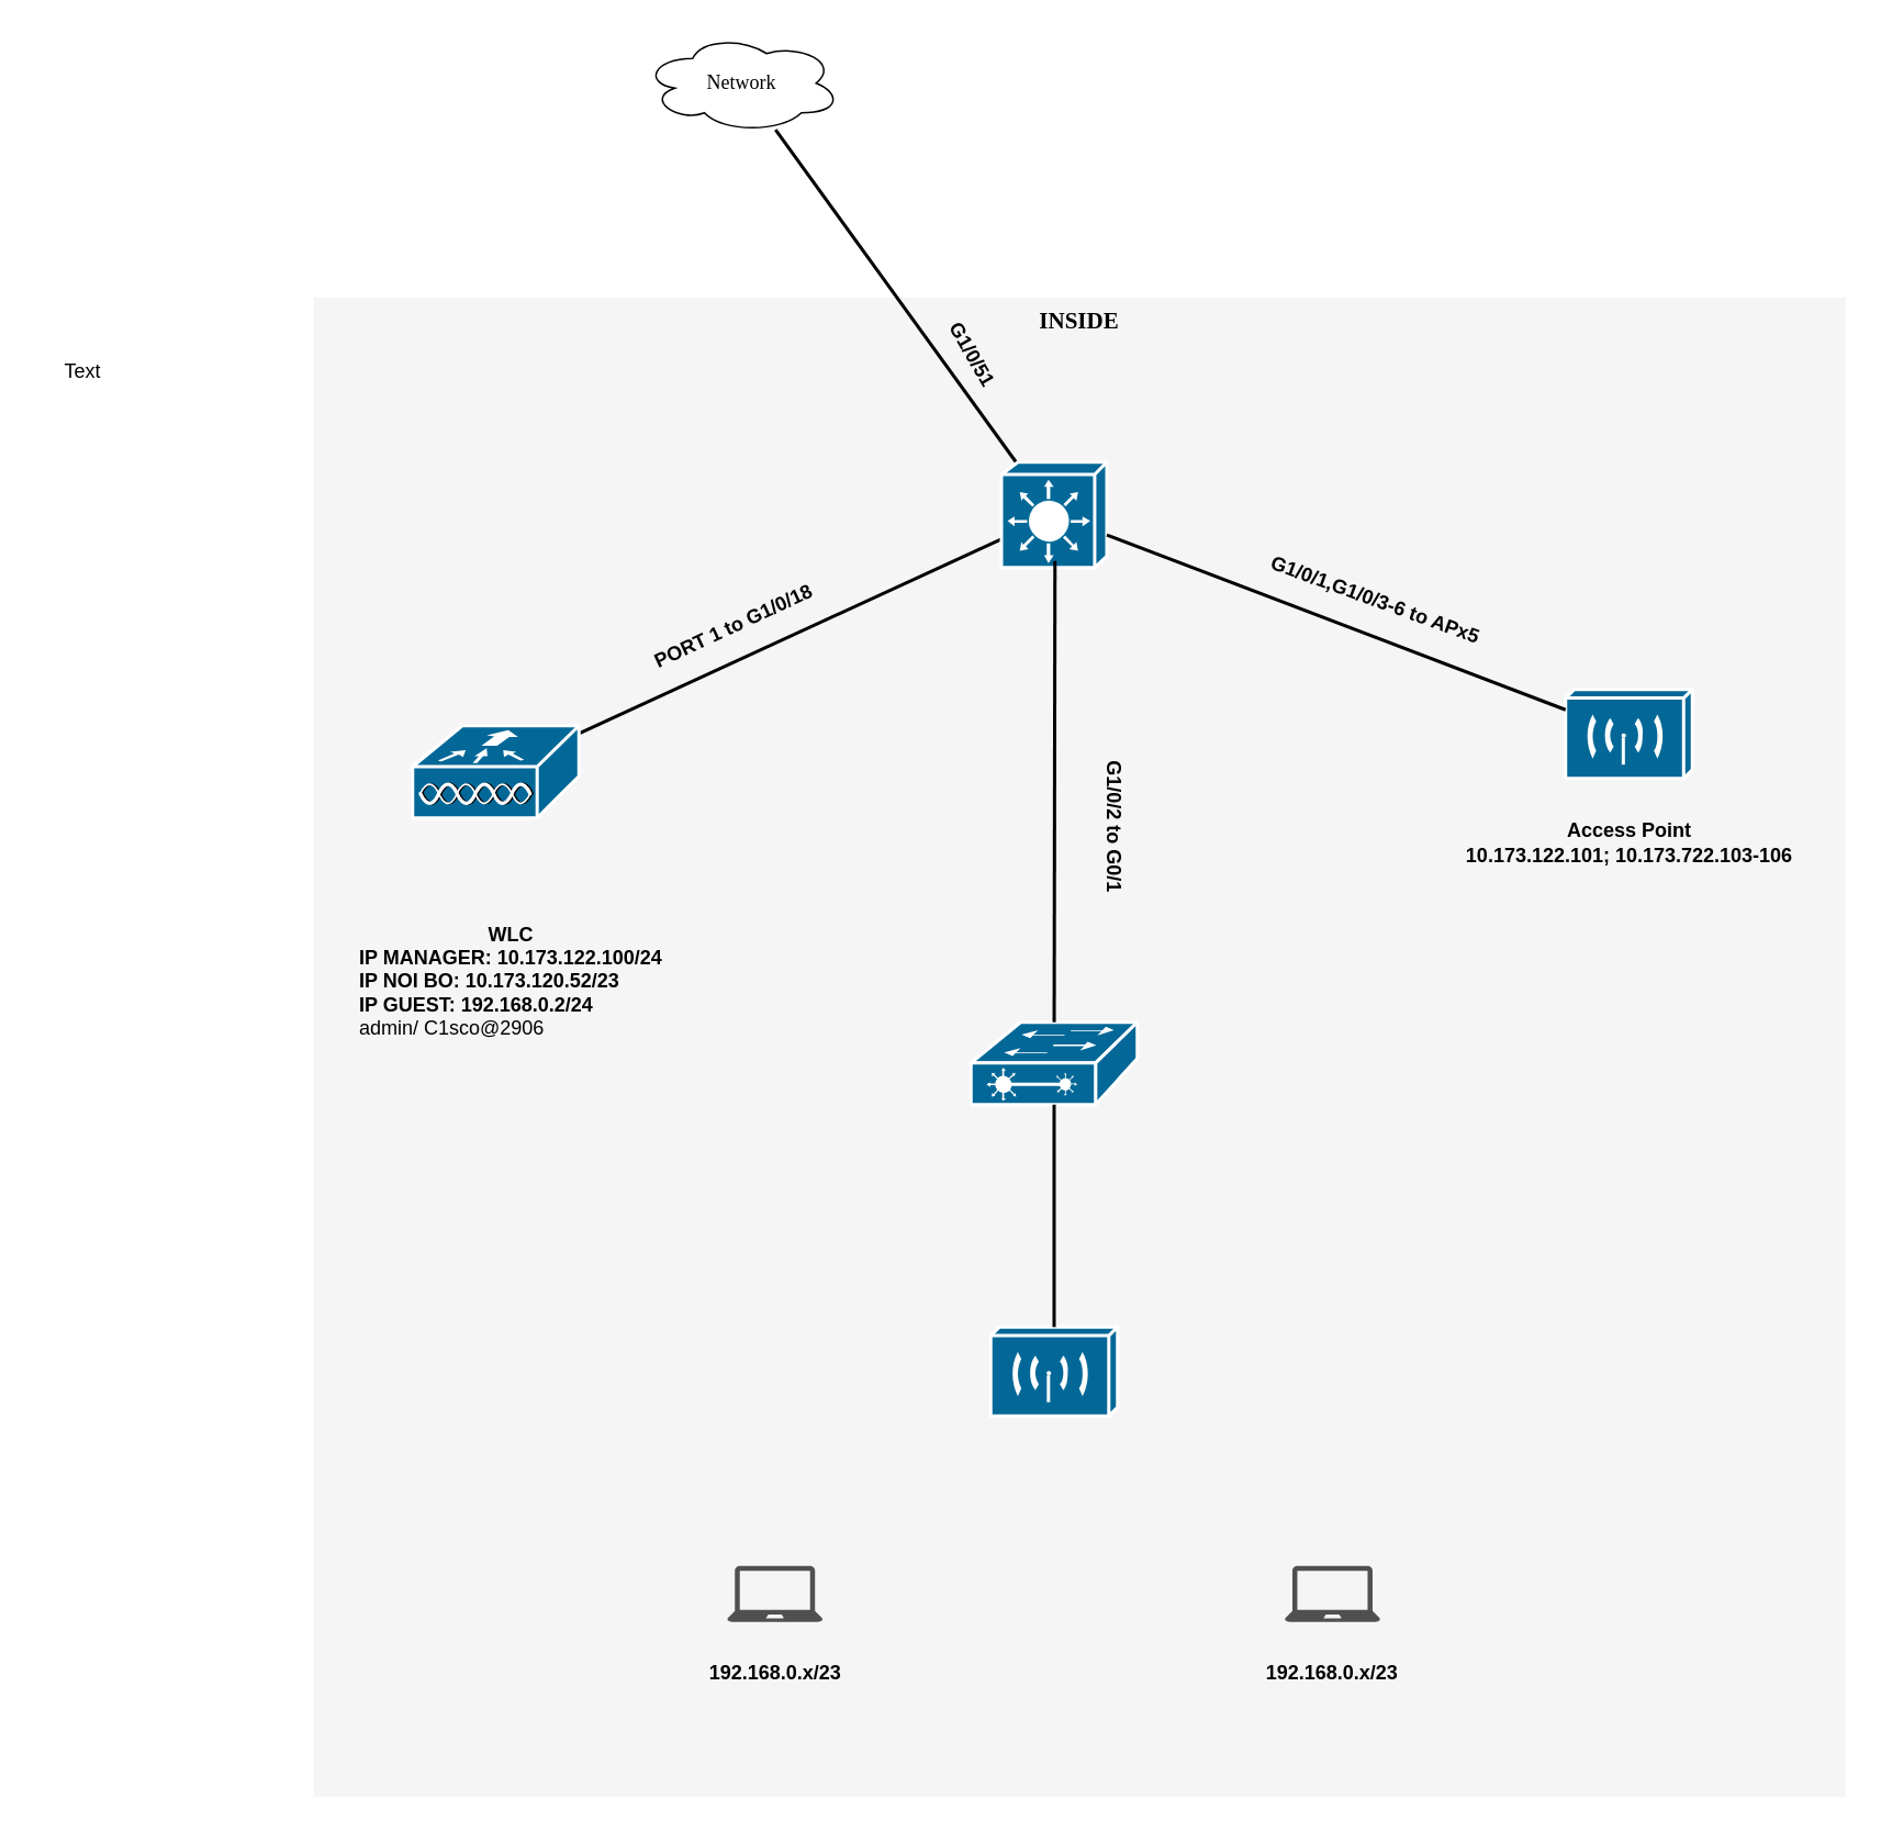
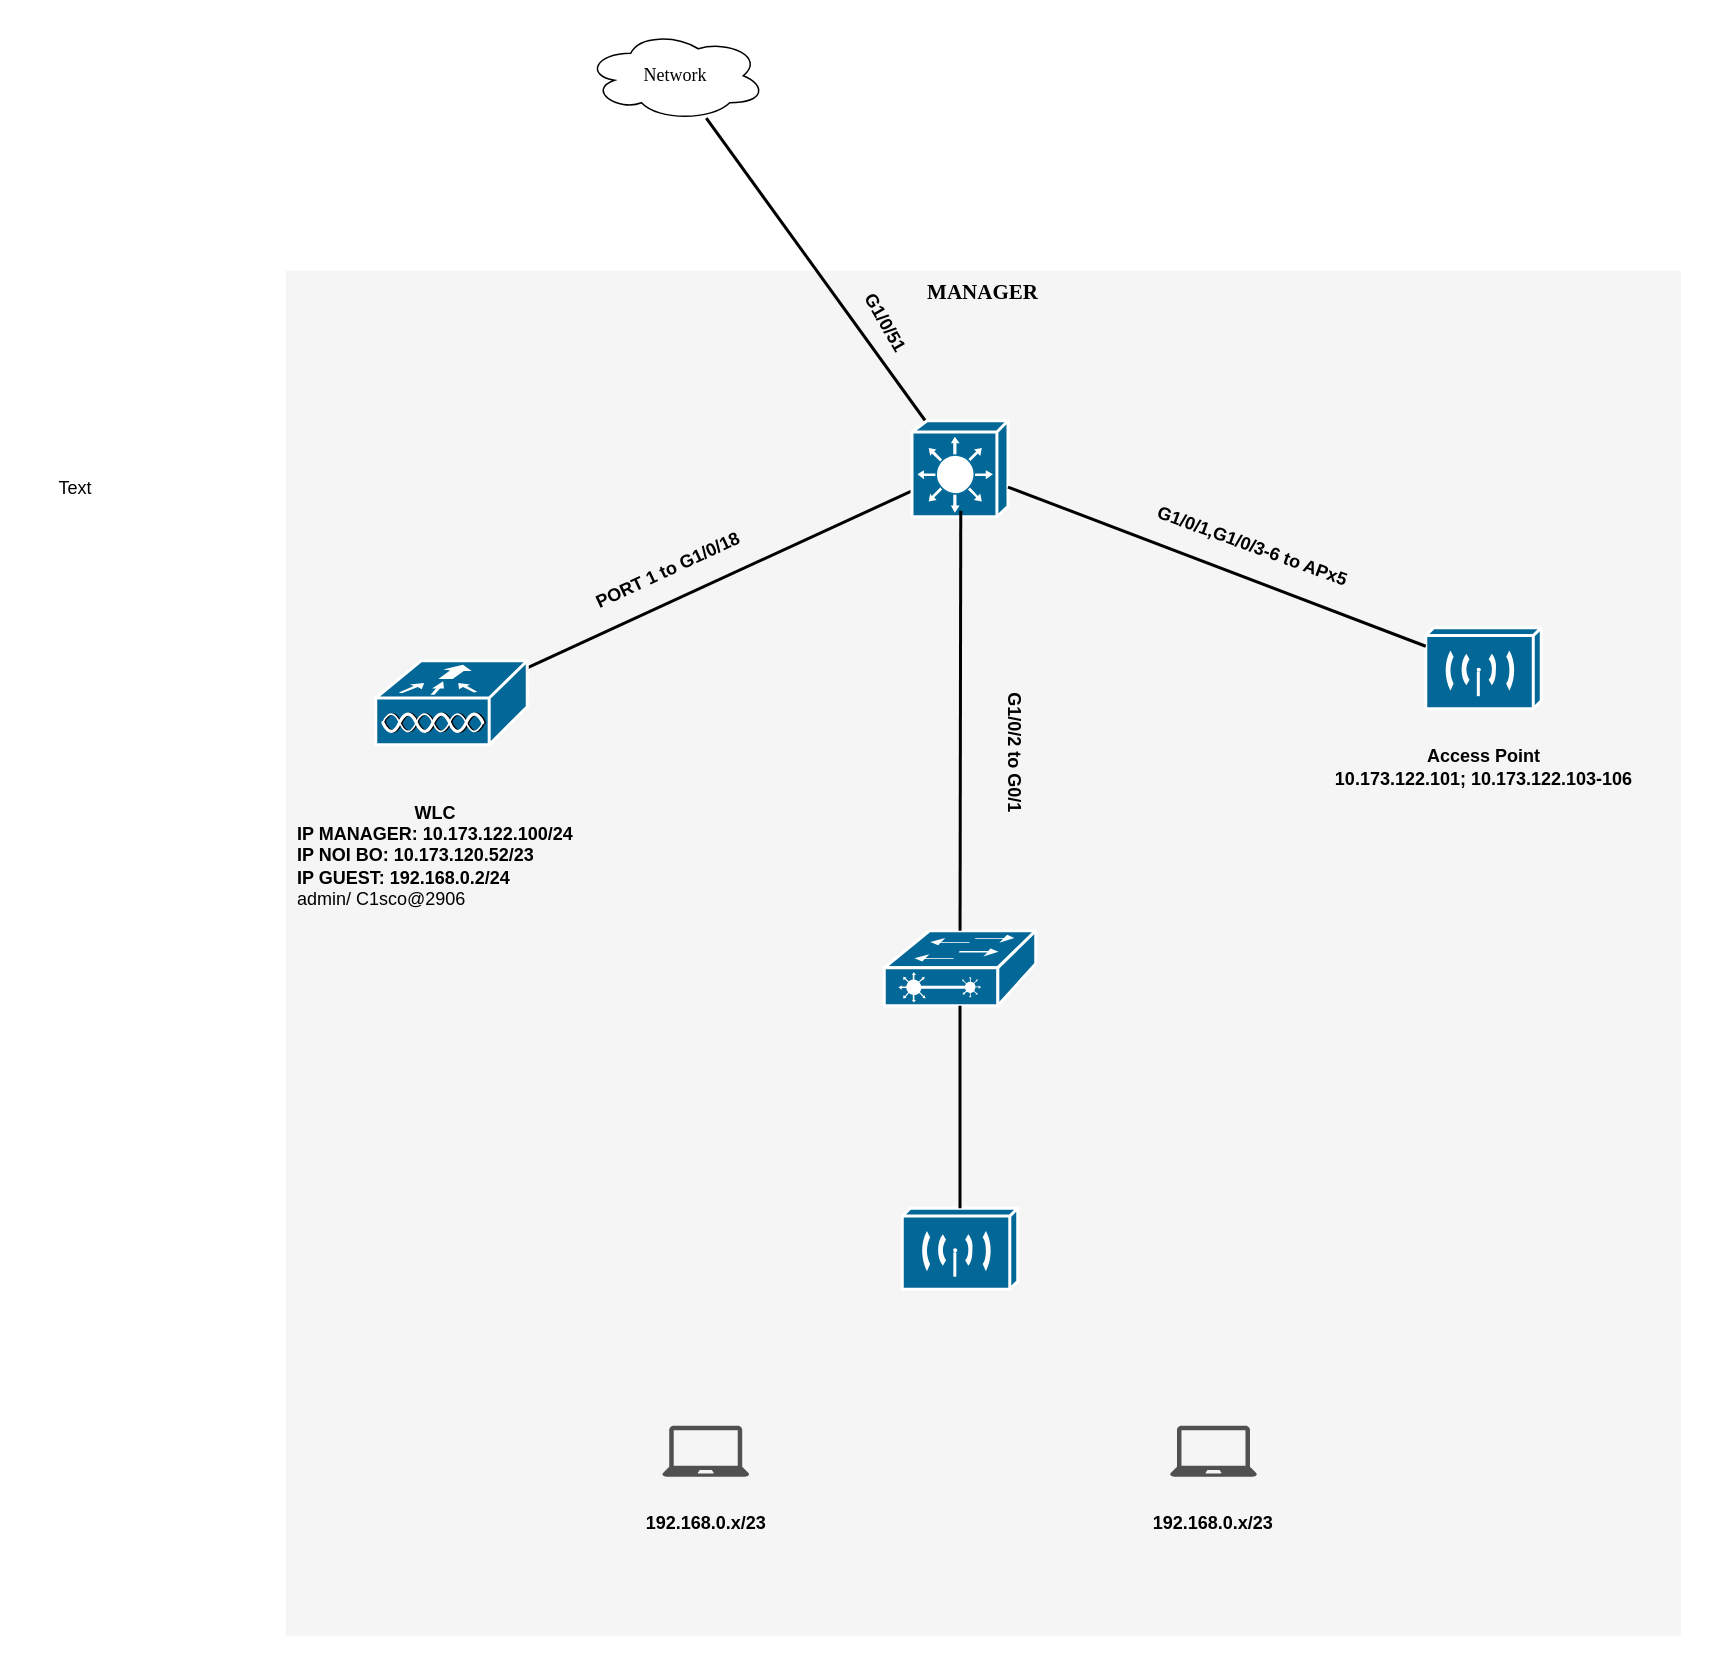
  <mxCell id="0" />
  <mxCell id="1" parent="0" />
- <mxCell id="2" value="INSIDE" style="whiteSpace=wrap;html=1;rounded=0;shadow=0;comic=0;strokeWidth=1;fontFamily=Verdana;fontSize=14;fillColor=#f5f5f5;strokeColor=none;verticalAlign=top;fontStyle=1" vertex="1" parent="1"><mxGeometry x="190" y="180" width="930" height="910" as="geometry" /></mxCell>
+ <mxCell id="2" value="MANAGER" style="whiteSpace=wrap;html=1;rounded=0;shadow=0;comic=0;strokeWidth=1;fontFamily=Verdana;fontSize=14;fillColor=#f5f5f5;strokeColor=none;verticalAlign=top;fontStyle=1" vertex="1" parent="1"><mxGeometry x="190" y="180" width="930" height="910" as="geometry" /></mxCell>
  <mxCell id="3" style="edgeStyle=none;html=1;labelBackgroundColor=none;startFill=0;endArrow=none;endFill=0;strokeWidth=2;fontFamily=Verdana;fontSize=12;" parent="1" source="8" target="5" edge="1"><mxGeometry relative="1" as="geometry"><mxPoint x="739" y="194.532" as="sourcePoint" /><mxPoint x="620" y="179.997" as="targetPoint" /></mxGeometry></mxCell>
  <mxCell id="4" style="edgeStyle=none;html=1;labelBackgroundColor=none;startFill=0;endArrow=none;endFill=0;strokeWidth=2;fontFamily=Verdana;fontSize=12;" parent="1" source="8" target="6" edge="1"><mxGeometry relative="1" as="geometry"><mxPoint x="589" y="392.997" as="sourcePoint" /><mxPoint x="469" y="444.774" as="targetPoint" /></mxGeometry></mxCell>
  <mxCell id="5" value="Network" style="ellipse;shape=cloud;whiteSpace=wrap;html=1;rounded=0;shadow=0;comic=0;strokeWidth=1;fontFamily=Verdana;fontSize=12;" vertex="1" parent="1"><mxGeometry x="390" y="20" width="120" height="60" as="geometry" /></mxCell>
  <mxCell id="6" value="" style="shape=mxgraph.cisco.wireless.wlan_controller;sketch=0;html=1;pointerEvents=1;dashed=0;fillColor=#036897;strokeColor=#ffffff;strokeWidth=2;verticalLabelPosition=bottom;verticalAlign=top;align=center;outlineConnect=0;" vertex="1" parent="1"><mxGeometry x="250" y="440" width="101" height="56" as="geometry" /></mxCell>
  <mxCell id="7" value="" style="shape=mxgraph.cisco.wireless.wireless_transport;sketch=0;html=1;pointerEvents=1;dashed=0;fillColor=#036897;strokeColor=#ffffff;strokeWidth=2;verticalLabelPosition=bottom;verticalAlign=top;align=center;outlineConnect=0;" vertex="1" parent="1"><mxGeometry x="950" y="418" width="77" height="54" as="geometry" /></mxCell>
  <mxCell id="8" value="" style="shape=mxgraph.cisco.switches.layer_3_switch;sketch=0;html=1;pointerEvents=1;dashed=0;fillColor=#036897;strokeColor=#ffffff;strokeWidth=2;verticalLabelPosition=bottom;verticalAlign=top;align=center;outlineConnect=0;" vertex="1" parent="1"><mxGeometry x="607.5" y="280" width="64" height="64" as="geometry" /></mxCell>
  <mxCell id="9" value="" style="shape=mxgraph.cisco.switches.layer_2_remote_switch;sketch=0;html=1;pointerEvents=1;dashed=0;fillColor=#036897;strokeColor=#ffffff;strokeWidth=2;verticalLabelPosition=bottom;verticalAlign=top;align=center;outlineConnect=0;" vertex="1" parent="1"><mxGeometry x="589" y="620" width="101" height="50" as="geometry" /></mxCell>
  <mxCell id="10" value="" style="shape=mxgraph.cisco.wireless.wireless_transport;sketch=0;html=1;pointerEvents=1;dashed=0;fillColor=#036897;strokeColor=#ffffff;strokeWidth=2;verticalLabelPosition=bottom;verticalAlign=top;align=center;outlineConnect=0;" vertex="1" parent="1"><mxGeometry x="601" y="805" width="77" height="54" as="geometry" /></mxCell>
  <mxCell id="11" value="" style="sketch=0;pointerEvents=1;shadow=0;dashed=0;html=1;strokeColor=none;fillColor=#505050;labelPosition=center;verticalLabelPosition=bottom;verticalAlign=top;outlineConnect=0;align=center;shape=mxgraph.office.devices.laptop;" vertex="1" parent="1"><mxGeometry x="441" y="950" width="58" height="34" as="geometry" /></mxCell>
  <mxCell id="12" value="" style="sketch=0;pointerEvents=1;shadow=0;dashed=0;html=1;strokeColor=none;fillColor=#505050;labelPosition=center;verticalLabelPosition=bottom;verticalAlign=top;outlineConnect=0;align=center;shape=mxgraph.office.devices.laptop;" vertex="1" parent="1"><mxGeometry x="779.5" y="950" width="58" height="34" as="geometry" /></mxCell>
  <mxCell id="13" style="edgeStyle=none;html=1;labelBackgroundColor=none;startFill=0;endArrow=none;endFill=0;strokeWidth=2;fontFamily=Verdana;fontSize=12;" edge="1" parent="1" source="8" target="7"><mxGeometry relative="1" as="geometry"><mxPoint x="617.5" y="357.676" as="sourcePoint" /><mxPoint x="514.897" y="440" as="targetPoint" /></mxGeometry></mxCell>
  <mxCell id="14" style="edgeStyle=none;html=1;labelBackgroundColor=none;startFill=0;endArrow=none;endFill=0;strokeWidth=2;fontFamily=Verdana;fontSize=12;" edge="1" parent="1" source="9"><mxGeometry relative="1" as="geometry"><mxPoint x="578.1" y="372" as="sourcePoint" /><mxPoint x="640" y="340" as="targetPoint" /></mxGeometry></mxCell>
  <mxCell id="15" style="edgeStyle=none;html=1;labelBackgroundColor=none;startFill=0;endArrow=none;endFill=0;strokeWidth=2;fontFamily=Verdana;fontSize=12;" edge="1" parent="1" source="10" target="9"><mxGeometry relative="1" as="geometry"><mxPoint x="638.781" y="840" as="sourcePoint" /><mxPoint x="639.24" y="560" as="targetPoint" /></mxGeometry></mxCell>
- <mxCell id="16" value="Text" style="text;html=1;strokeColor=none;fillColor=none;align=center;verticalAlign=middle;whiteSpace=wrap;rounded=0;" vertex="1" parent="1"><mxGeometry x="20" y="210" width="60" height="30" as="geometry" /></mxCell>
+ <mxCell id="16" value="Text" style="text;html=1;strokeColor=none;fillColor=none;align=center;verticalAlign=middle;whiteSpace=wrap;rounded=0;" vertex="1" parent="1"><mxGeometry x="20" y="310" width="60" height="30" as="geometry" /></mxCell>
  <mxCell id="17" value="&lt;b&gt;G1/0/51&lt;/b&gt;" style="text;html=1;strokeColor=none;fillColor=none;align=center;verticalAlign=middle;whiteSpace=wrap;rounded=0;rotation=60;" vertex="1" parent="1"><mxGeometry x="560" y="200" width="60" height="30" as="geometry" /></mxCell>
- <mxCell id="18" value="&lt;div style=&quot;text-align: center;&quot;&gt;&lt;b style=&quot;background-color: initial;&quot;&gt;WLC&lt;/b&gt;&lt;/div&gt;&lt;b&gt;&lt;div style=&quot;&quot;&gt;&lt;b style=&quot;background-color: initial;&quot;&gt;IP MANAGER: 10.173.122.100/24&lt;/b&gt;&lt;/div&gt;&lt;div style=&quot;&quot;&gt;&lt;b style=&quot;background-color: initial;&quot;&gt;IP NOI BO: 10.173.120.52/23&lt;/b&gt;&lt;/div&gt;&lt;div style=&quot;&quot;&gt;&lt;b style=&quot;background-color: initial;&quot;&gt;IP GUEST: 192.168.0.2/24&lt;/b&gt;&lt;/div&gt;&lt;div style=&quot;&quot;&gt;&lt;span style=&quot;font-weight: 400;&quot;&gt;admin/ C1sco@2906&lt;/span&gt;&lt;b style=&quot;background-color: initial;&quot;&gt;&lt;br&gt;&lt;/b&gt;&lt;/div&gt;&lt;/b&gt;" style="text;html=1;strokeColor=none;fillColor=none;align=left;verticalAlign=middle;whiteSpace=wrap;rounded=0;" vertex="1" parent="1"><mxGeometry x="215.5" y="545.5" width="210" height="99" as="geometry" /></mxCell>
+ <mxCell id="18" value="&lt;div style=&quot;text-align: center;&quot;&gt;&lt;b style=&quot;background-color: initial;&quot;&gt;WLC&lt;/b&gt;&lt;/div&gt;&lt;b&gt;&lt;div style=&quot;&quot;&gt;&lt;b style=&quot;background-color: initial;&quot;&gt;IP MANAGER: 10.173.122.100/24&lt;/b&gt;&lt;/div&gt;&lt;div style=&quot;&quot;&gt;&lt;b style=&quot;background-color: initial;&quot;&gt;IP NOI BO: 10.173.120.52/23&lt;/b&gt;&lt;/div&gt;&lt;div style=&quot;&quot;&gt;&lt;b style=&quot;background-color: initial;&quot;&gt;IP GUEST: 192.168.0.2/24&lt;/b&gt;&lt;/div&gt;&lt;div style=&quot;&quot;&gt;&lt;span style=&quot;font-weight: 400;&quot;&gt;admin/ C1sco@2906&lt;/span&gt;&lt;b style=&quot;background-color: initial;&quot;&gt;&lt;br&gt;&lt;/b&gt;&lt;/div&gt;&lt;/b&gt;" style="text;html=1;strokeColor=none;fillColor=none;align=left;verticalAlign=middle;whiteSpace=wrap;rounded=0;" vertex="1" parent="1"><mxGeometry x="195.5" y="520.5" width="210" height="99" as="geometry" /></mxCell>
  <mxCell id="19" value="&lt;b&gt;PORT 1 to G1/0/18&lt;br&gt;&lt;/b&gt;" style="text;html=1;strokeColor=none;fillColor=none;align=center;verticalAlign=middle;whiteSpace=wrap;rounded=0;rotation=-25;" vertex="1" parent="1"><mxGeometry x="370" y="360" width="150" height="39" as="geometry" /></mxCell>
  <mxCell id="20" value="&lt;b&gt;G1/0/1,G1/0/3-6 to APx5&lt;br&gt;&lt;/b&gt;" style="text;html=1;strokeColor=none;fillColor=none;align=center;verticalAlign=middle;whiteSpace=wrap;rounded=0;rotation=20;" vertex="1" parent="1"><mxGeometry x="760" y="344" width="150" height="39" as="geometry" /></mxCell>
- <mxCell id="21" value="&lt;b&gt;Access Point&lt;br&gt;10.173.122.101; 10.173.722.103-106&lt;br&gt;&lt;/b&gt;" style="text;html=1;strokeColor=none;fillColor=none;align=center;verticalAlign=middle;whiteSpace=wrap;rounded=0;" vertex="1" parent="1"><mxGeometry x="877.62" y="496" width="221.75" height="30" as="geometry" /></mxCell>
+ <mxCell id="21" value="&lt;b&gt;Access Point&lt;br&gt;10.173.122.101; 10.173.122.103-106&lt;br&gt;&lt;/b&gt;" style="text;html=1;strokeColor=none;fillColor=none;align=center;verticalAlign=middle;whiteSpace=wrap;rounded=0;" vertex="1" parent="1"><mxGeometry x="877.62" y="496" width="221.75" height="30" as="geometry" /></mxCell>
  <mxCell id="22" value="&lt;span&gt;G1/0/2 to G0/1&lt;br&gt;&lt;/span&gt;" style="text;html=1;strokeColor=none;fillColor=none;align=center;verticalAlign=middle;whiteSpace=wrap;rounded=0;rotation=90;fontStyle=1" vertex="1" parent="1"><mxGeometry x="591.5" y="481.5" width="169" height="39" as="geometry" /></mxCell>
  <mxCell id="23" value="&lt;b&gt;192.168.0.x/23&lt;/b&gt;&lt;span style=&quot;color: rgba(0, 0, 0, 0); font-family: monospace; font-size: 0px; text-align: start;&quot;&gt;%3CmxGraphModel%3E%3Croot%3E%3CmxCell%20id%3D%220%22%2F%3E%3CmxCell%20id%3D%221%22%20parent%3D%220%22%2F%3E%3CmxCell%20id%3D%222%22%20value%3D%22%26lt%3Bb%26gt%3BAccess%20Point%26lt%3Bbr%26gt%3B10.173.120.8%20-%2010.173.120.9%26lt%3Bbr%26gt%3B%26lt%3B%2Fb%26gt%3B%22%20style%3D%22text%3Bhtml%3D1%3BstrokeColor%3Dnone%3BfillColor%3Dnone%3Balign%3Dcenter%3BverticalAlign%3Dmiddle%3BwhiteSpace%3Dwrap%3Brounded%3D0%3B%22%20vertex%3D%221%22%20parent%3D%221%22%3E%3CmxGeometry%20x%3D%22146.25%22%20y%3D%22860%22%20width%3D%22166.5%22%20height%3D%2230%22%20as%3D%22geometry%22%2F%3E%3C%2FmxCell%3E%3C%2Froot%3E%3C%2FmxGraphModel%3E&lt;/span&gt;&lt;b&gt;&lt;br&gt;&lt;/b&gt;" style="text;html=1;strokeColor=none;fillColor=none;align=center;verticalAlign=middle;whiteSpace=wrap;rounded=0;" vertex="1" parent="1"><mxGeometry x="725.25" y="1000" width="166.5" height="30" as="geometry" /></mxCell>
  <mxCell id="24" value="&lt;b&gt;192.168.0.x/23&lt;/b&gt;&lt;span style=&quot;color: rgba(0, 0, 0, 0); font-family: monospace; font-size: 0px; text-align: start;&quot;&gt;%3CmxGraphModel%3E%3Croot%3E%3CmxCell%20id%3D%220%22%2F%3E%3CmxCell%20id%3D%221%22%20parent%3D%220%22%2F%3E%3CmxCell%20id%3D%222%22%20value%3D%22%26lt%3Bb%26gt%3BAccess%20Point%26lt%3Bbr%26gt%3B10.173.120.8%20-%2010.173.120.9%26lt%3Bbr%26gt%3B%26lt%3B%2Fb%26gt%3B%22%20style%3D%22text%3Bhtml%3D1%3BstrokeColor%3Dnone%3BfillColor%3Dnone%3Balign%3Dcenter%3BverticalAlign%3Dmiddle%3BwhiteSpace%3Dwrap%3Brounded%3D0%3B%22%20vertex%3D%221%22%20parent%3D%221%22%3E%3CmxGeometry%20x%3D%22146.25%22%20y%3D%22860%22%20width%3D%22166.5%22%20height%3D%2230%22%20as%3D%22geometry%22%2F%3E%3C%2FmxCell%3E%3C%2Froot%3E%3C%2FmxGraphModel%3E&lt;/span&gt;&lt;b&gt;&lt;br&gt;&lt;/b&gt;" style="text;html=1;strokeColor=none;fillColor=none;align=center;verticalAlign=middle;whiteSpace=wrap;rounded=0;" vertex="1" parent="1"><mxGeometry x="386.75" y="1000" width="166.5" height="30" as="geometry" /></mxCell>
